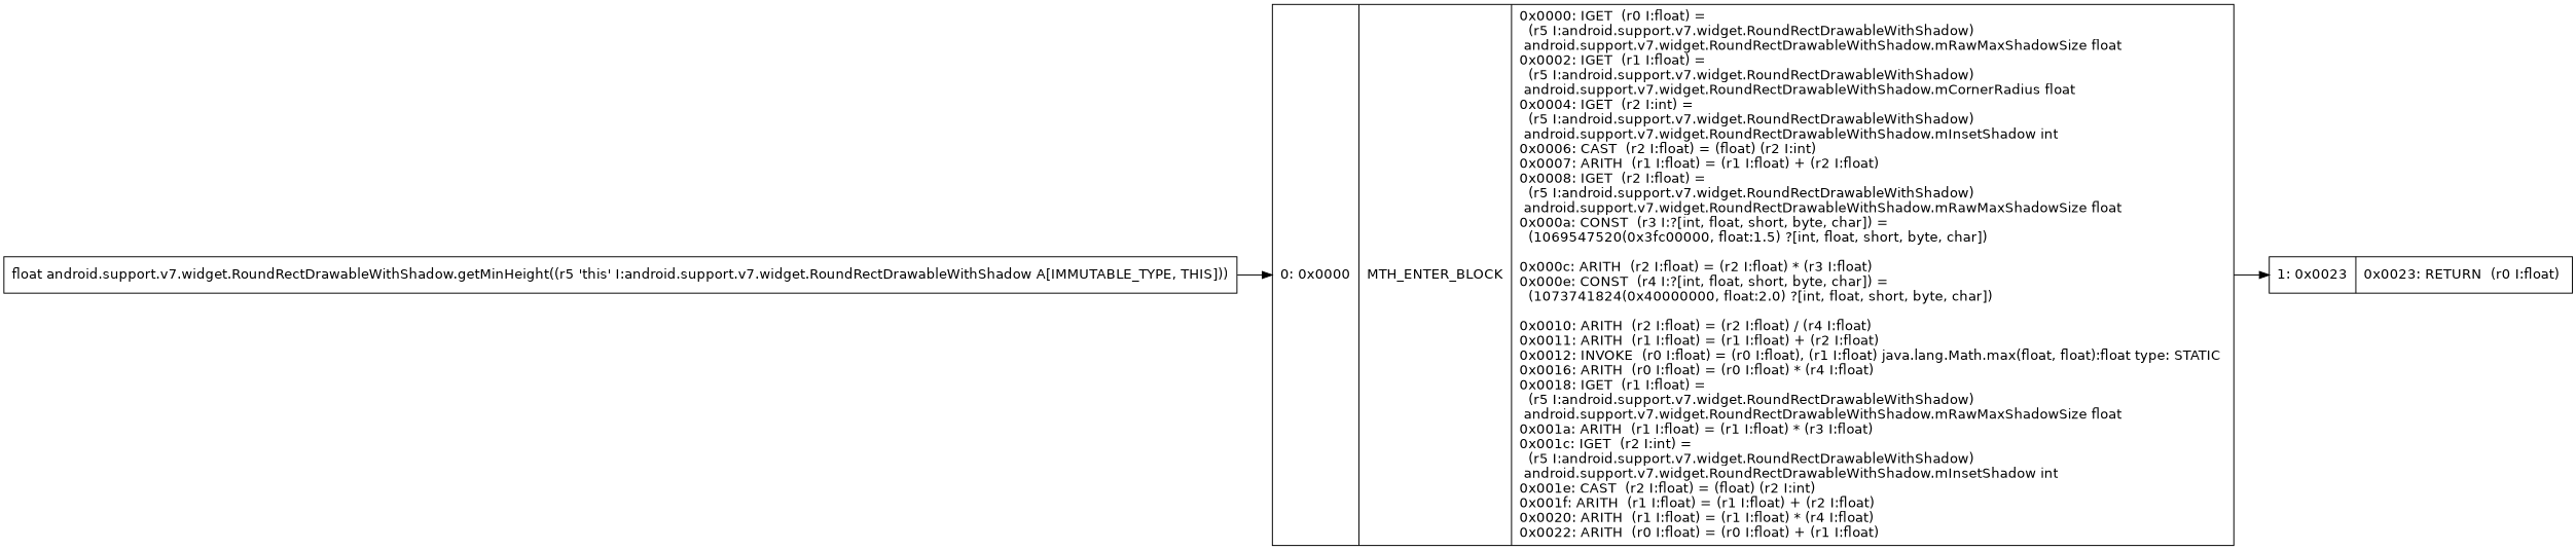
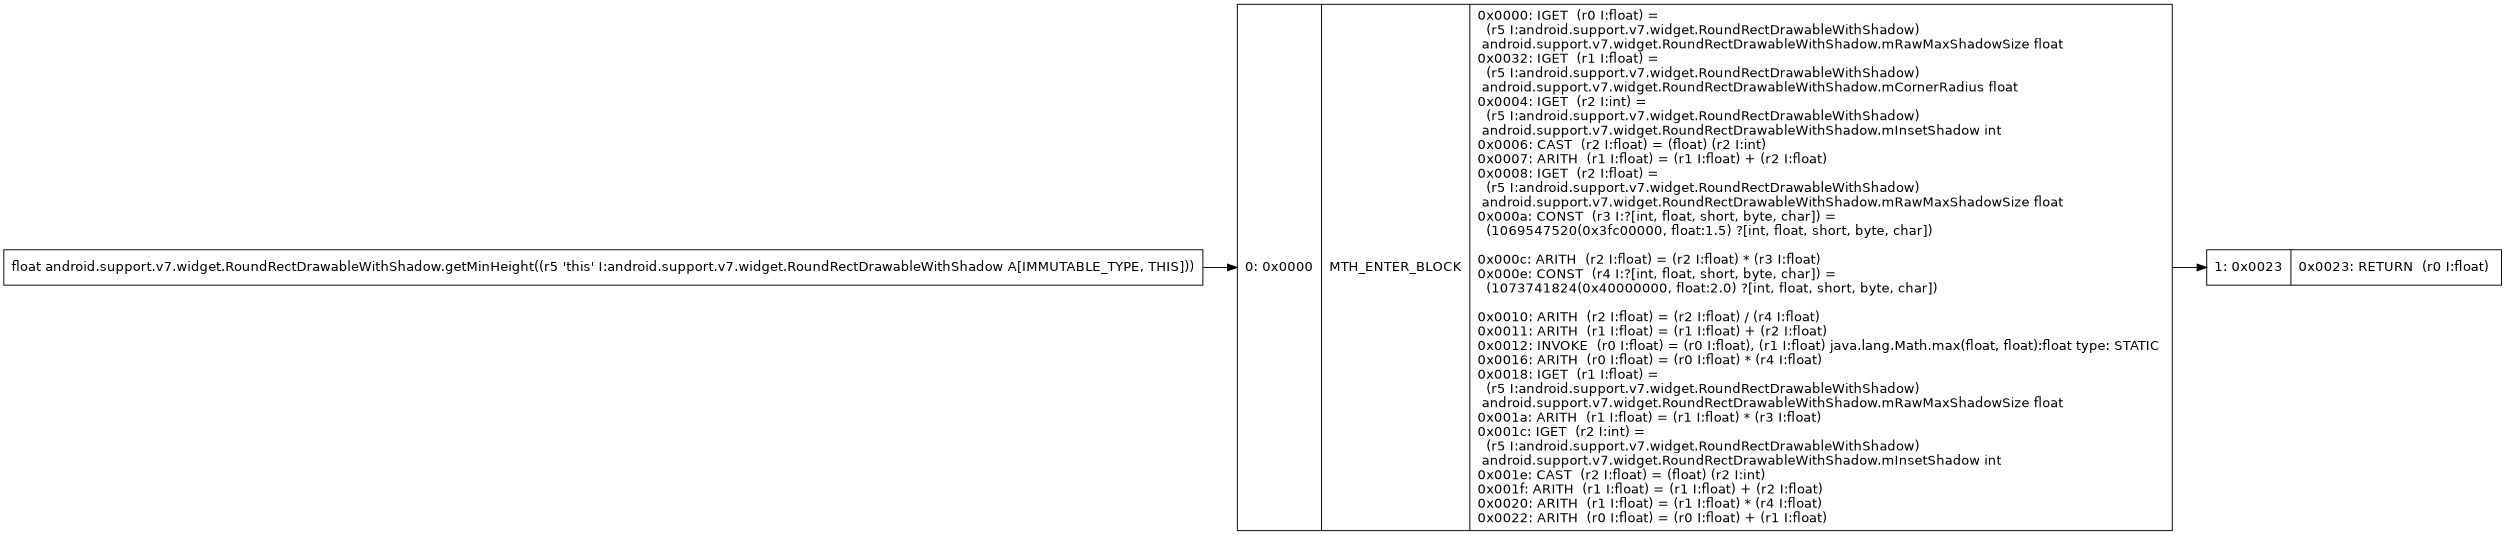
  digraph {
    rankdir=LR
    fontname="DejaVu Sans"
    node [shape=record fontname="DejaVu Sans"]
    edge [fontname="DejaVu Sans"]
-   n1 [label="{0\:\ 0x0000|MTH_ENTER_BLOCK\l|0x0000: IGET  (r0 I:float) = \l  (r5 I:android.support.v7.widget.RoundRectDrawableWithShadow)\l android.support.v7.widget.RoundRectDrawableWithShadow.mRawMaxShadowSize float \l0x0002: IGET  (r1 I:float) = \l  (r5 I:android.support.v7.widget.RoundRectDrawableWithShadow)\l android.support.v7.widget.RoundRectDrawableWithShadow.mCornerRadius float \l0x0004: IGET  (r2 I:int) = \l  (r5 I:android.support.v7.widget.RoundRectDrawableWithShadow)\l android.support.v7.widget.RoundRectDrawableWithShadow.mInsetShadow int \l0x0006: CAST  (r2 I:float) = (float) (r2 I:int) \l0x0007: ARITH  (r1 I:float) = (r1 I:float) + (r2 I:float) \l0x0008: IGET  (r2 I:float) = \l  (r5 I:android.support.v7.widget.RoundRectDrawableWithShadow)\l android.support.v7.widget.RoundRectDrawableWithShadow.mRawMaxShadowSize float \l0x000a: CONST  (r3 I:?[int, float, short, byte, char]) = \l  (1069547520(0x3fc00000, float:1.5) ?[int, float, short, byte, char])\l \l0x000c: ARITH  (r2 I:float) = (r2 I:float) * (r3 I:float) \l0x000e: CONST  (r4 I:?[int, float, short, byte, char]) = \l  (1073741824(0x40000000, float:2.0) ?[int, float, short, byte, char])\l \l0x0010: ARITH  (r2 I:float) = (r2 I:float) \/ (r4 I:float) \l0x0011: ARITH  (r1 I:float) = (r1 I:float) + (r2 I:float) \l0x0012: INVOKE  (r0 I:float) = (r0 I:float), (r1 I:float) java.lang.Math.max(float, float):float type: STATIC \l0x0016: ARITH  (r0 I:float) = (r0 I:float) * (r4 I:float) \l0x0018: IGET  (r1 I:float) = \l  (r5 I:android.support.v7.widget.RoundRectDrawableWithShadow)\l android.support.v7.widget.RoundRectDrawableWithShadow.mRawMaxShadowSize float \l0x001a: ARITH  (r1 I:float) = (r1 I:float) * (r3 I:float) \l0x001c: IGET  (r2 I:int) = \l  (r5 I:android.support.v7.widget.RoundRectDrawableWithShadow)\l android.support.v7.widget.RoundRectDrawableWithShadow.mInsetShadow int \l0x001e: CAST  (r2 I:float) = (float) (r2 I:int) \l0x001f: ARITH  (r1 I:float) = (r1 I:float) + (r2 I:float) \l0x0020: ARITH  (r1 I:float) = (r1 I:float) * (r4 I:float) \l0x0022: ARITH  (r0 I:float) = (r0 I:float) + (r1 I:float) \l}"]
+   n1 [label="{0\:\ 0x0000|MTH_ENTER_BLOCK\l|0x0000: IGET  (r0 I:float) = \l  (r5 I:android.support.v7.widget.RoundRectDrawableWithShadow)\l android.support.v7.widget.RoundRectDrawableWithShadow.mRawMaxShadowSize float \l0x0032: IGET  (r1 I:float) = \l  (r5 I:android.support.v7.widget.RoundRectDrawableWithShadow)\l android.support.v7.widget.RoundRectDrawableWithShadow.mCornerRadius float \l0x0004: IGET  (r2 I:int) = \l  (r5 I:android.support.v7.widget.RoundRectDrawableWithShadow)\l android.support.v7.widget.RoundRectDrawableWithShadow.mInsetShadow int \l0x0006: CAST  (r2 I:float) = (float) (r2 I:int) \l0x0007: ARITH  (r1 I:float) = (r1 I:float) + (r2 I:float) \l0x0008: IGET  (r2 I:float) = \l  (r5 I:android.support.v7.widget.RoundRectDrawableWithShadow)\l android.support.v7.widget.RoundRectDrawableWithShadow.mRawMaxShadowSize float \l0x000a: CONST  (r3 I:?[int, float, short, byte, char]) = \l  (1069547520(0x3fc00000, float:1.5) ?[int, float, short, byte, char])\l \l0x000c: ARITH  (r2 I:float) = (r2 I:float) * (r3 I:float) \l0x000e: CONST  (r4 I:?[int, float, short, byte, char]) = \l  (1073741824(0x40000000, float:2.0) ?[int, float, short, byte, char])\l \l0x0010: ARITH  (r2 I:float) = (r2 I:float) \/ (r4 I:float) \l0x0011: ARITH  (r1 I:float) = (r1 I:float) + (r2 I:float) \l0x0012: INVOKE  (r0 I:float) = (r0 I:float), (r1 I:float) java.lang.Math.max(float, float):float type: STATIC \l0x0016: ARITH  (r0 I:float) = (r0 I:float) * (r4 I:float) \l0x0018: IGET  (r1 I:float) = \l  (r5 I:android.support.v7.widget.RoundRectDrawableWithShadow)\l android.support.v7.widget.RoundRectDrawableWithShadow.mRawMaxShadowSize float \l0x001a: ARITH  (r1 I:float) = (r1 I:float) * (r3 I:float) \l0x001c: IGET  (r2 I:int) = \l  (r5 I:android.support.v7.widget.RoundRectDrawableWithShadow)\l android.support.v7.widget.RoundRectDrawableWithShadow.mInsetShadow int \l0x001e: CAST  (r2 I:float) = (float) (r2 I:int) \l0x001f: ARITH  (r1 I:float) = (r1 I:float) + (r2 I:float) \l0x0020: ARITH  (r1 I:float) = (r1 I:float) * (r4 I:float) \l0x0022: ARITH  (r0 I:float) = (r0 I:float) + (r1 I:float) \l}"]
    n2 [label="{1\:\ 0x0023|0x0023: RETURN  (r0 I:float) \l}"]
    n3 [label="{float android.support.v7.widget.RoundRectDrawableWithShadow.getMinHeight((r5 'this' I:android.support.v7.widget.RoundRectDrawableWithShadow A[IMMUTABLE_TYPE, THIS])) }"]
    n1 -> n2
    n3 -> n1
  }
